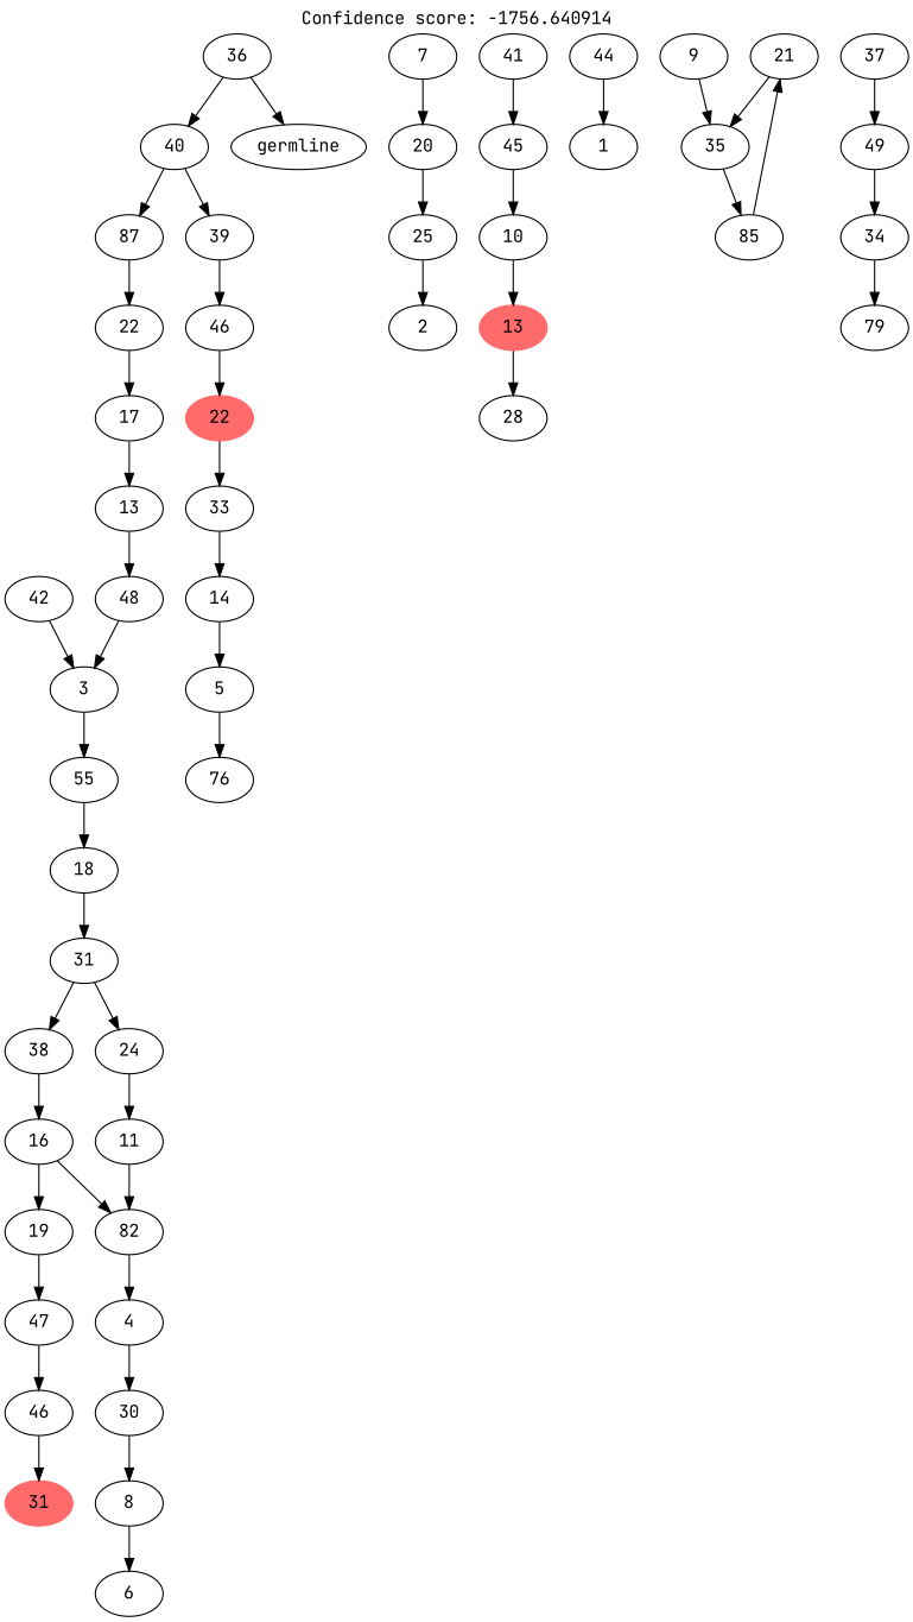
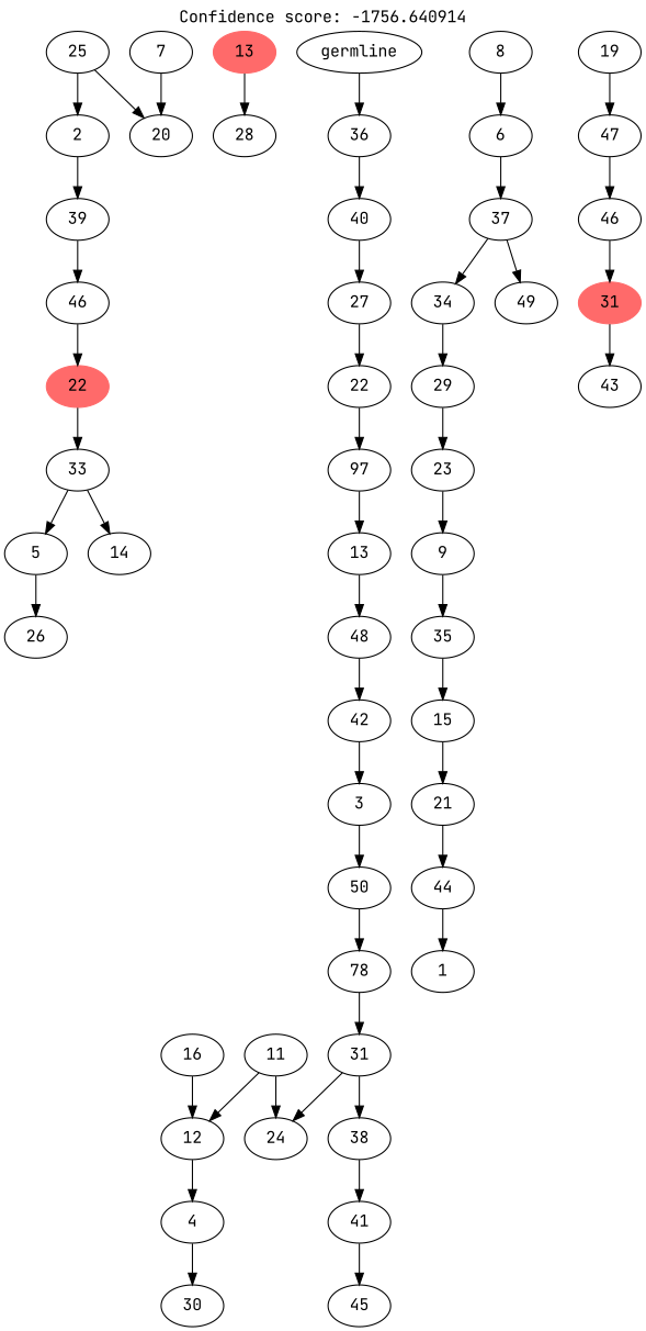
  digraph {
    fontname="JetBrains Mono"
    label="Confidence score: -1756.640914"
    labelloc=t
    node [fontname="JetBrains Mono"]
    edge [fontname="JetBrains Mono"]
    n1 [label=5]
-   n2 [label=76]
+   n2 [label=26]
    n3 [label=14]
    n4 [label=33]
    n5 [color=indianred1 label=22 style=filled]
    n6 [label=46]
    n7 [label=39]
    n8 [label=2]
    n9 [label=25]
    n10 [label=20]
    n11 [label=7]
    n12 [color=indianred1 label=13 style=filled]
    n13 [label=28]
-   n14 [label=10]
    n15 [label=45]
    n16 [label=41]
    n17 [label=38]
    n18 [label=44]
    n19 [label=1]
    n20 [label=21]
-   n21 [label=85]
+   n21 [label=15]
    n22 [label=35]
    n23 [label=9]
-   n25 [label=79]
+   n24 [label=23]
+   n25 [label=29]
    n26 [label=34]
    n27 [label=49]
    n28 [label=37]
    n29 [label=6]
    n30 [label=8]
    n31 [label=30]
    n32 [label=4]
    n33 [color=indianred1 label=31 style=filled]
+   n34 [label=43]
    n35 [label=46]
    n36 [label=47]
    n37 [label=19]
    n38 [label=16]
-   n39 [label=82]
+   n39 [label=12]
    n40 [label=11]
    n41 [label=24]
    n42 [label=31]
-   n43 [label=18]
-   n44 [label=55]
+   n43 [label=78]
+   n44 [label=50]
    n45 [label=3]
    n46 [label=42]
    n47 [label=48]
    n48 [label=13]
-   n49 [label=17]
+   n49 [label=97]
    n50 [label=22]
-   n51 [label=87]
+   n51 [label=27]
    n52 [label=40]
    n53 [label=36]
    n54 [label=germline]
    n1 -> n2
-   n3 -> n1
+   n4 -> n1
    n4 -> n3
    n5 -> n4
    n6 -> n5
    n7 -> n6
-   n52 -> n7
+   n8 -> n7
    n9 -> n8
-   n10 -> n9
+   n9 -> n10
    n11 -> n10
    n12 -> n13
-   n14 -> n12
-   n15 -> n14
    n16 -> n15
-   n17 -> n38
+   n17 -> n16
    n18 -> n19
-   n20 -> n22
+   n20 -> n18
    n21 -> n20
    n22 -> n21
    n23 -> n22
+   n24 -> n23
+   n25 -> n24
    n26 -> n25
-   n27 -> n26
+   n28 -> n26
    n28 -> n27
+   n29 -> n28
    n30 -> n29
-   n31 -> n30
    n32 -> n31
+   n33 -> n34
    n35 -> n33
    n36 -> n35
    n37 -> n36
-   n38 -> n37
    n38 -> n39
    n39 -> n32
    n40 -> n39
-   n41 -> n40
+   n40 -> n41
    n42 -> n17
    n42 -> n41
    n43 -> n42
    n44 -> n43
    n45 -> n44
    n46 -> n45
-   n47 -> n45
+   n47 -> n46
    n48 -> n47
    n49 -> n48
    n50 -> n49
    n51 -> n50
    n52 -> n51
    n53 -> n52
-   n53 -> n54
+   n54 -> n53
  }
